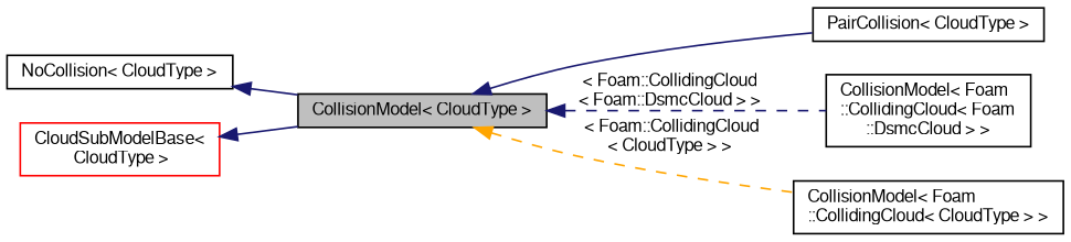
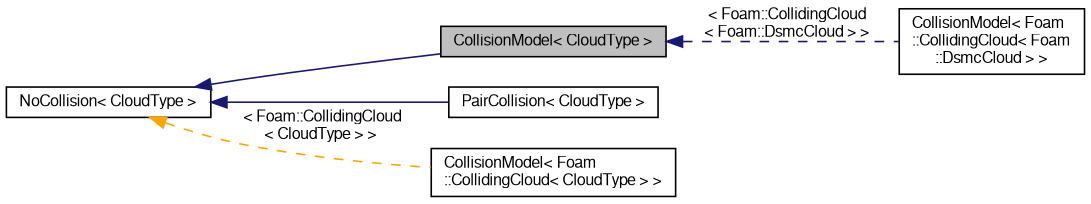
  digraph {
    rankdir=LR
    node [color=black fontname=FreeSans fontsize=10 shape=record]
    edge [color=midnightblue dir=back fontname=FreeSans fontsize=10 labelfontname=FreeSans labelfontsize=10 style=solid]
    n1 [fillcolor=grey75 fontcolor=black height=0.2 label="CollisionModel\< CloudType \>" style=filled width=0.4]
    n2 [height=0.2 label="PairCollision\< CloudType \>" width=0.4]
    n3 [height=0.2 label="CollisionModel\< Foam\l::CollidingCloud\< Foam\l::DsmcCloud \> \>" width=0.4]
    n4 [height=0.2 label="CollisionModel\< Foam\l::CollidingCloud\< CloudType \> \>" width=0.4]
    n5 [height=0.2 label="NoCollision\< CloudType \>" width=0.4]
-   n6 [color=red height=0.2 label="CloudSubModelBase\<\l CloudType \>" width=0.4]
-   n1 -> n2
+   n5 -> n2
    n1 -> n3 [label=" \< Foam::CollidingCloud\l\< Foam::DsmcCloud \> \>" style=dashed]
-   n1 -> n4 [color=orange label=" \< Foam::CollidingCloud\l\< CloudType \> \>" style=dashed]
+   n5 -> n4 [color=orange label=" \< Foam::CollidingCloud\l\< CloudType \> \>" style=dashed]
    n5 -> n1
-   n6 -> n1
  }
